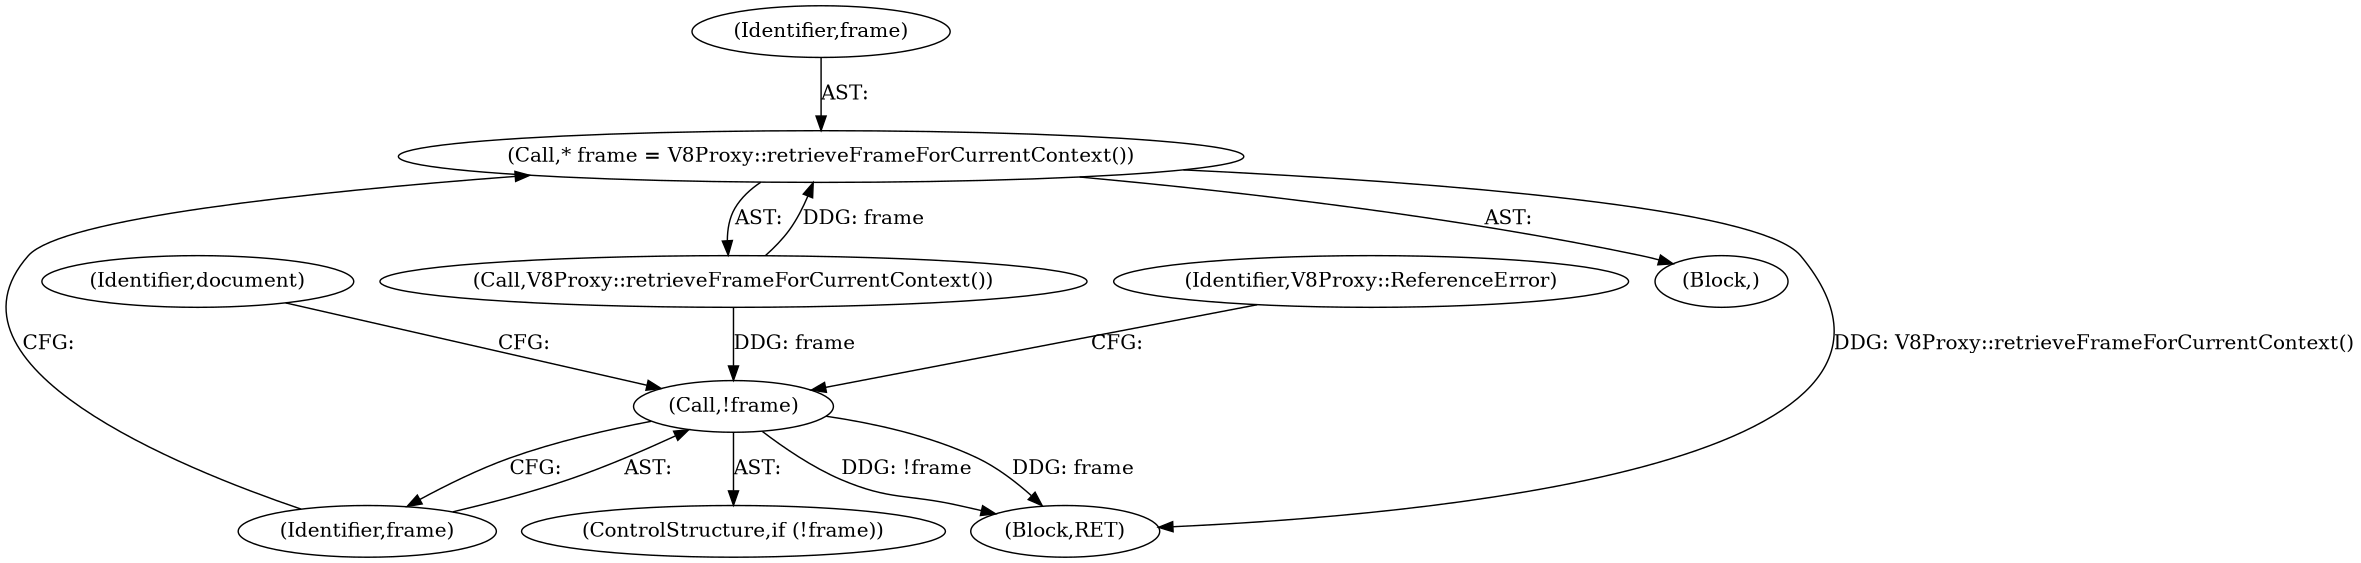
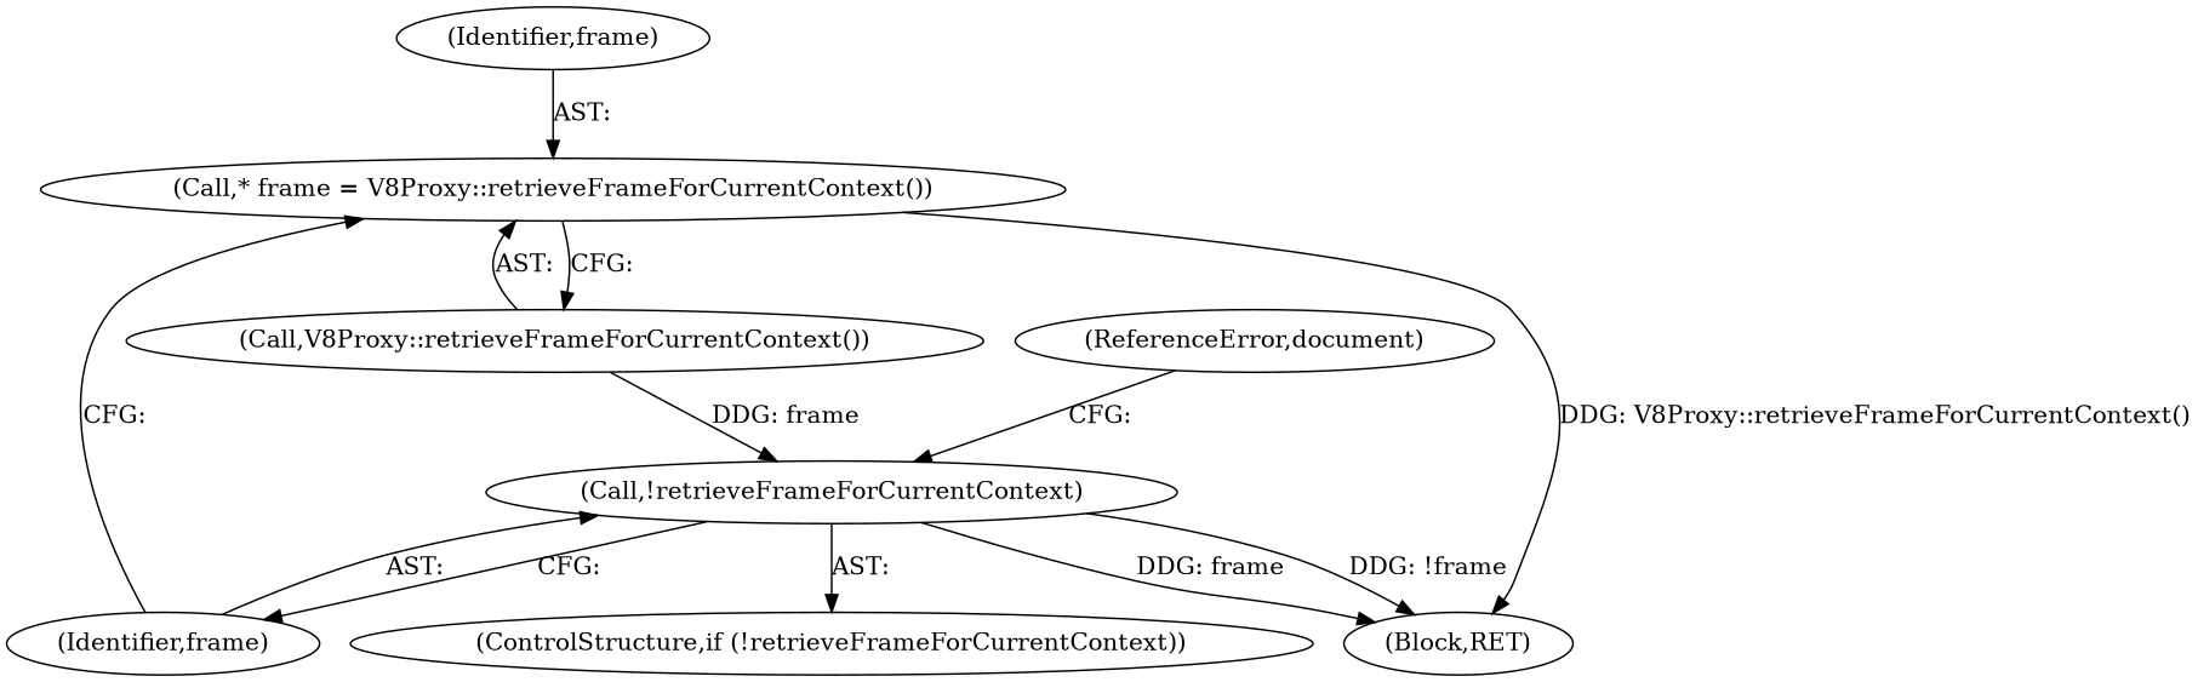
  digraph {
    n1 [label="(Call,* frame = V8Proxy::retrieveFrameForCurrentContext())"]
    n2 [label="(Block,RET)"]
    n3 [label="(Call,V8Proxy::retrieveFrameForCurrentContext())"]
-   n4 [label="(Block,)"]
-   n5 [label="(Call,!frame)"]
+   n5 [label="(Call,!retrieveFrameForCurrentContext)"]
    n6 [label="(Identifier,frame)"]
-   n7 [label="(ControlStructure,if (!frame))"]
-   n8 [label="(Identifier,document)"]
+   n7 [label="(ControlStructure,if (!retrieveFrameForCurrentContext))"]
+   n8 [label="(ReferenceError,document)"]
    n9 [label="(Identifier,frame)"]
-   n10 [label="(Identifier,V8Proxy::ReferenceError)"]
    n1 -> n2 [label="DDG: V8Proxy::retrieveFrameForCurrentContext()"]
-   n1 -> n3 [label="AST: "]
-   n1 -> n4 [label="AST: "]
-   n3 -> n1 [label="DDG: frame"]
+   n1 -> n3 [label="CFG: "]
+   n3 -> n1 [label="AST: "]
    n3 -> n5 [label="DDG: frame"]
    n5 -> n2 [label="DDG: frame"]
    n5 -> n2 [label="DDG: !frame"]
    n5 -> n6 [label="CFG: "]
    n5 -> n7 [label="AST: "]
    n6 -> n1 [label="CFG: "]
    n6 -> n5 [label="AST: "]
    n8 -> n5 [label="CFG: "]
    n9 -> n1 [label="AST: "]
-   n10 -> n5 [label="CFG: "]
  }
